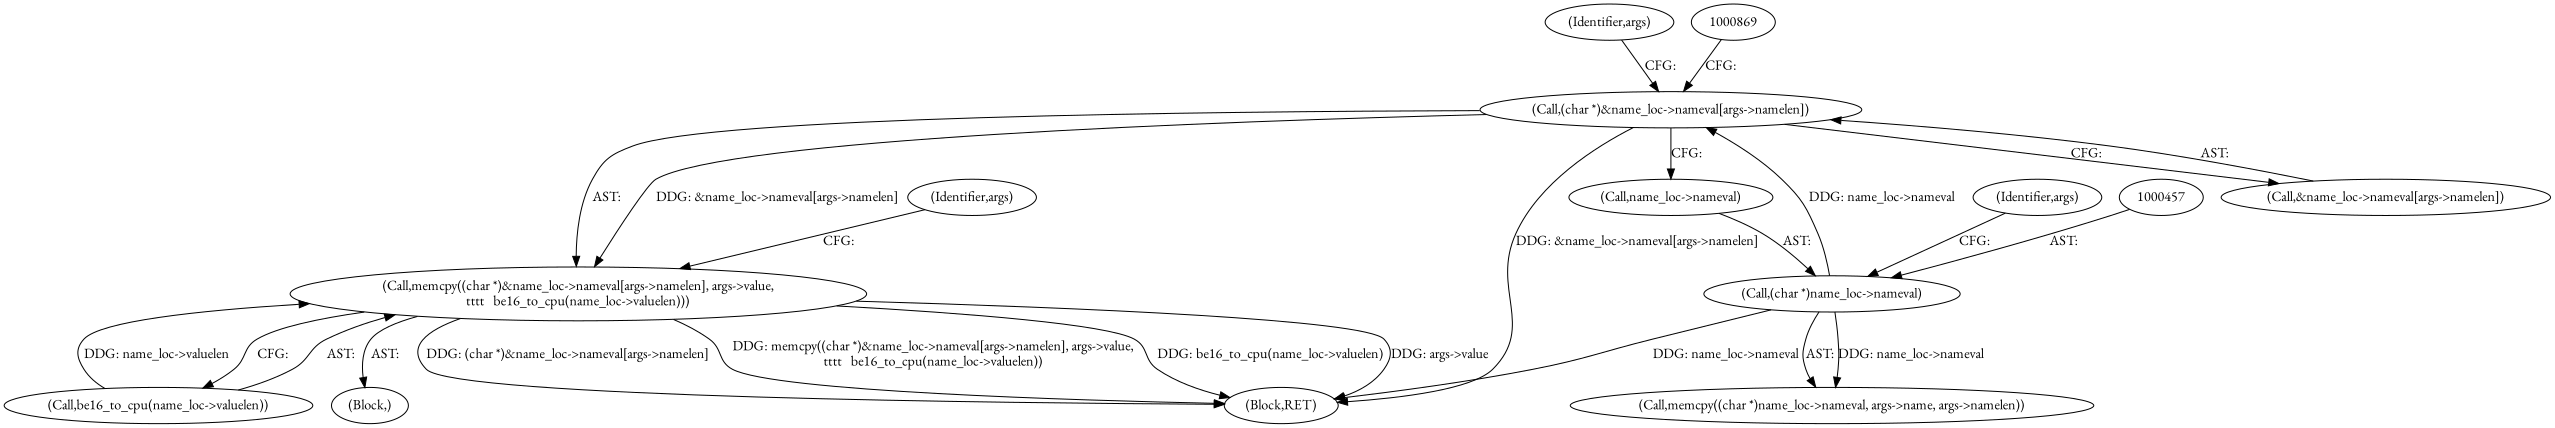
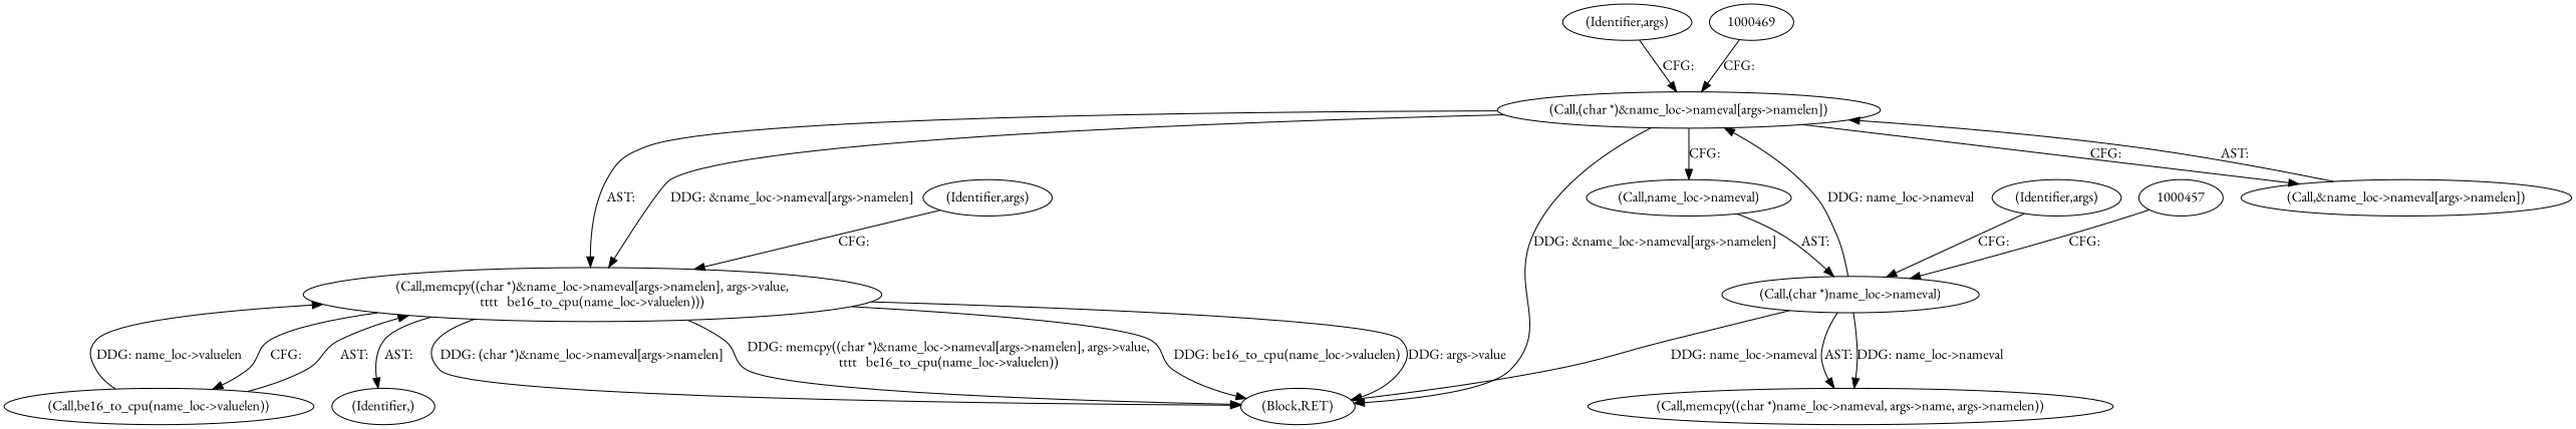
  digraph {
    fontname="EB Garamond"
    node [fontname="EB Garamond"]
    edge [fontname="EB Garamond"]
    n1 [label="(Call,(char *)&name_loc->nameval[args->namelen])"]
    n2 [label="(Call,memcpy((char *)&name_loc->nameval[args->namelen], args->value,\n\t\t\t\t   be16_to_cpu(name_loc->valuelen)))"]
    n3 [label="(Call,&name_loc->nameval[args->namelen])"]
    n4 [label="(Block,RET)"]
    n5 [label="(Call,name_loc->nameval)"]
    n6 [label="(Call,be16_to_cpu(name_loc->valuelen))"]
-   n7 [label="(Block,)"]
+   n7 [label="(Identifier,)"]
    n8 [label="(Call,(char *)name_loc->nameval)"]
    n9 [label="(Call,memcpy((char *)name_loc->nameval, args->name, args->namelen))"]
    n10 [label="(Identifier,args)"]
    n11 [label="(Identifier,args)"]
    n12 [label="(Identifier,args)"]
-   1000469 [label=1000869]
+   1000469
    1000457
    n1 -> n2 [label="AST: "]
    n1 -> n2 [label="DDG: &name_loc->nameval[args->namelen]"]
    n1 -> n3 [label="CFG: "]
    n1 -> n4 [label="DDG: &name_loc->nameval[args->namelen]"]
    n1 -> n5 [label="CFG: "]
    n2 -> n4 [label="DDG: (char *)&name_loc->nameval[args->namelen]"]
    n2 -> n4 [label="DDG: memcpy((char *)&name_loc->nameval[args->namelen], args->value,\n\t\t\t\t   be16_to_cpu(name_loc->valuelen))"]
    n2 -> n4 [label="DDG: be16_to_cpu(name_loc->valuelen)"]
    n2 -> n4 [label="DDG: args->value"]
    n2 -> n6 [label="CFG: "]
    n2 -> n7 [label="AST: "]
    n3 -> n1 [label="AST: "]
    n5 -> n8 [label="AST: "]
    n6 -> n2 [label="AST: "]
    n6 -> n2 [label="DDG: name_loc->valuelen"]
    n8 -> n1 [label="DDG: name_loc->nameval"]
    n8 -> n4 [label="DDG: name_loc->nameval"]
    n8 -> n9 [label="AST: "]
    n8 -> n9 [label="DDG: name_loc->nameval"]
    n10 -> n1 [label="CFG: "]
    n11 -> n8 [label="CFG: "]
    n12 -> n2 [label="CFG: "]
    1000469 -> n1 [label="CFG: "]
-   1000457 -> n8 [label="AST: "]
+   1000457 -> n8 [label="CFG: "]
  }
